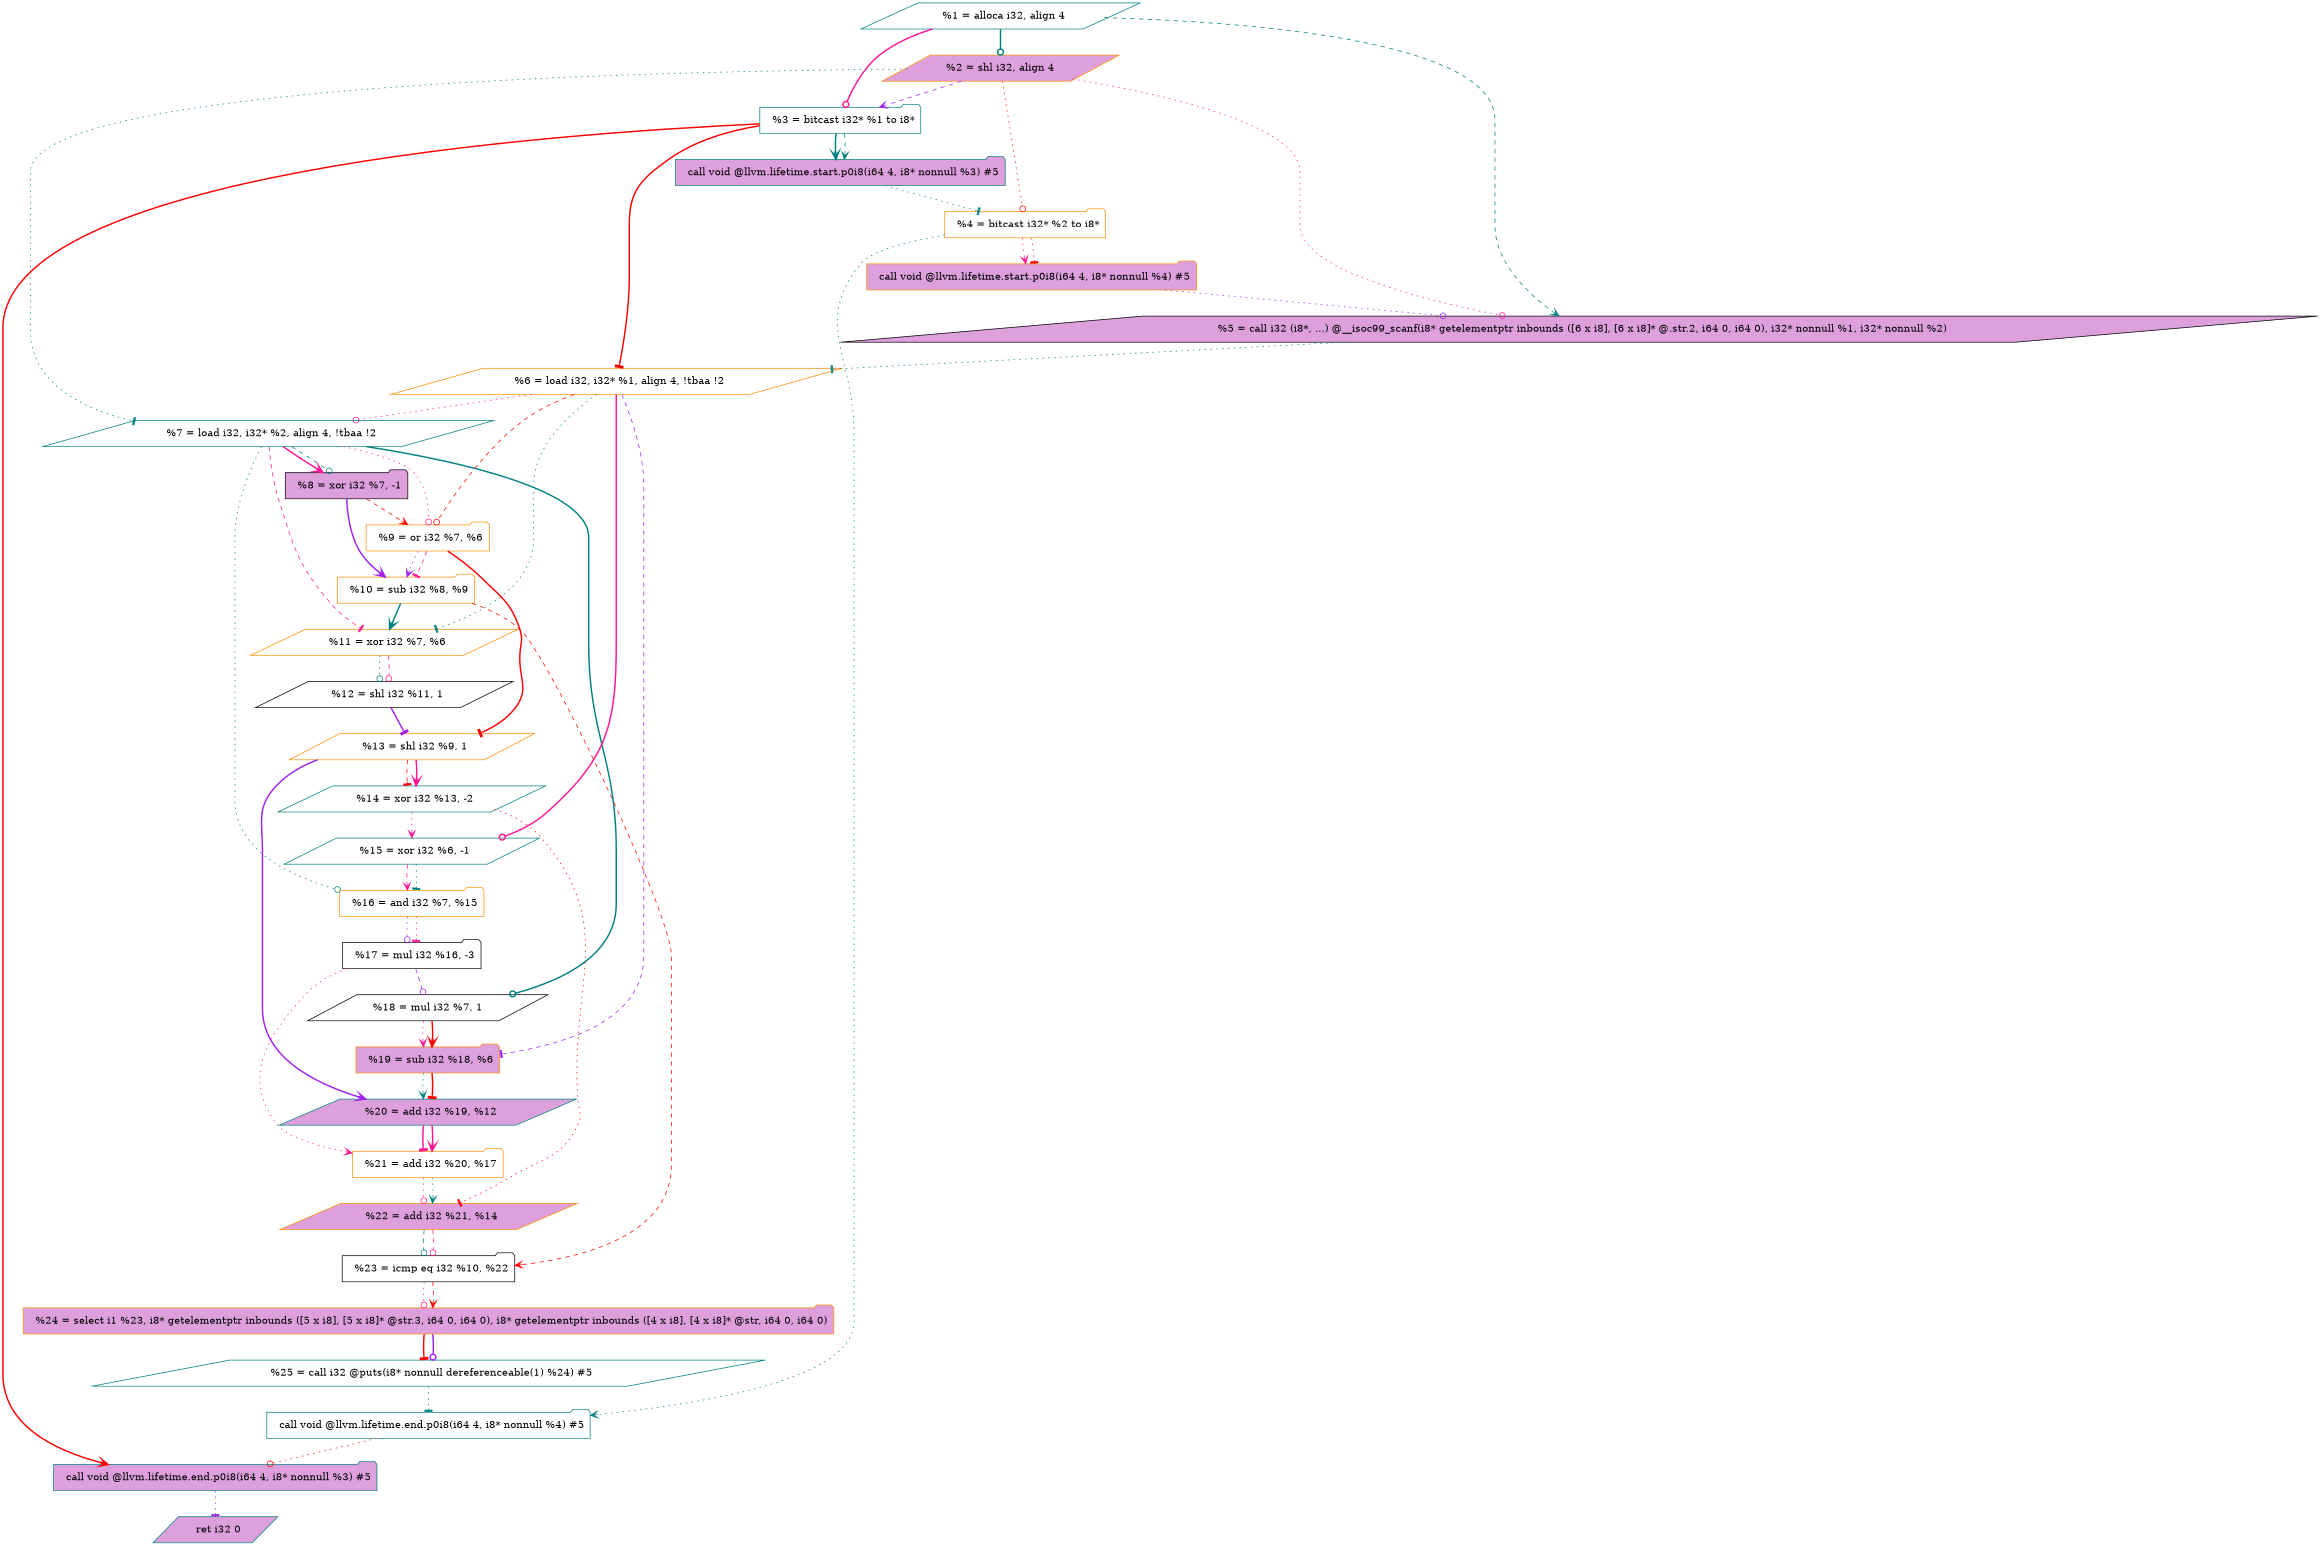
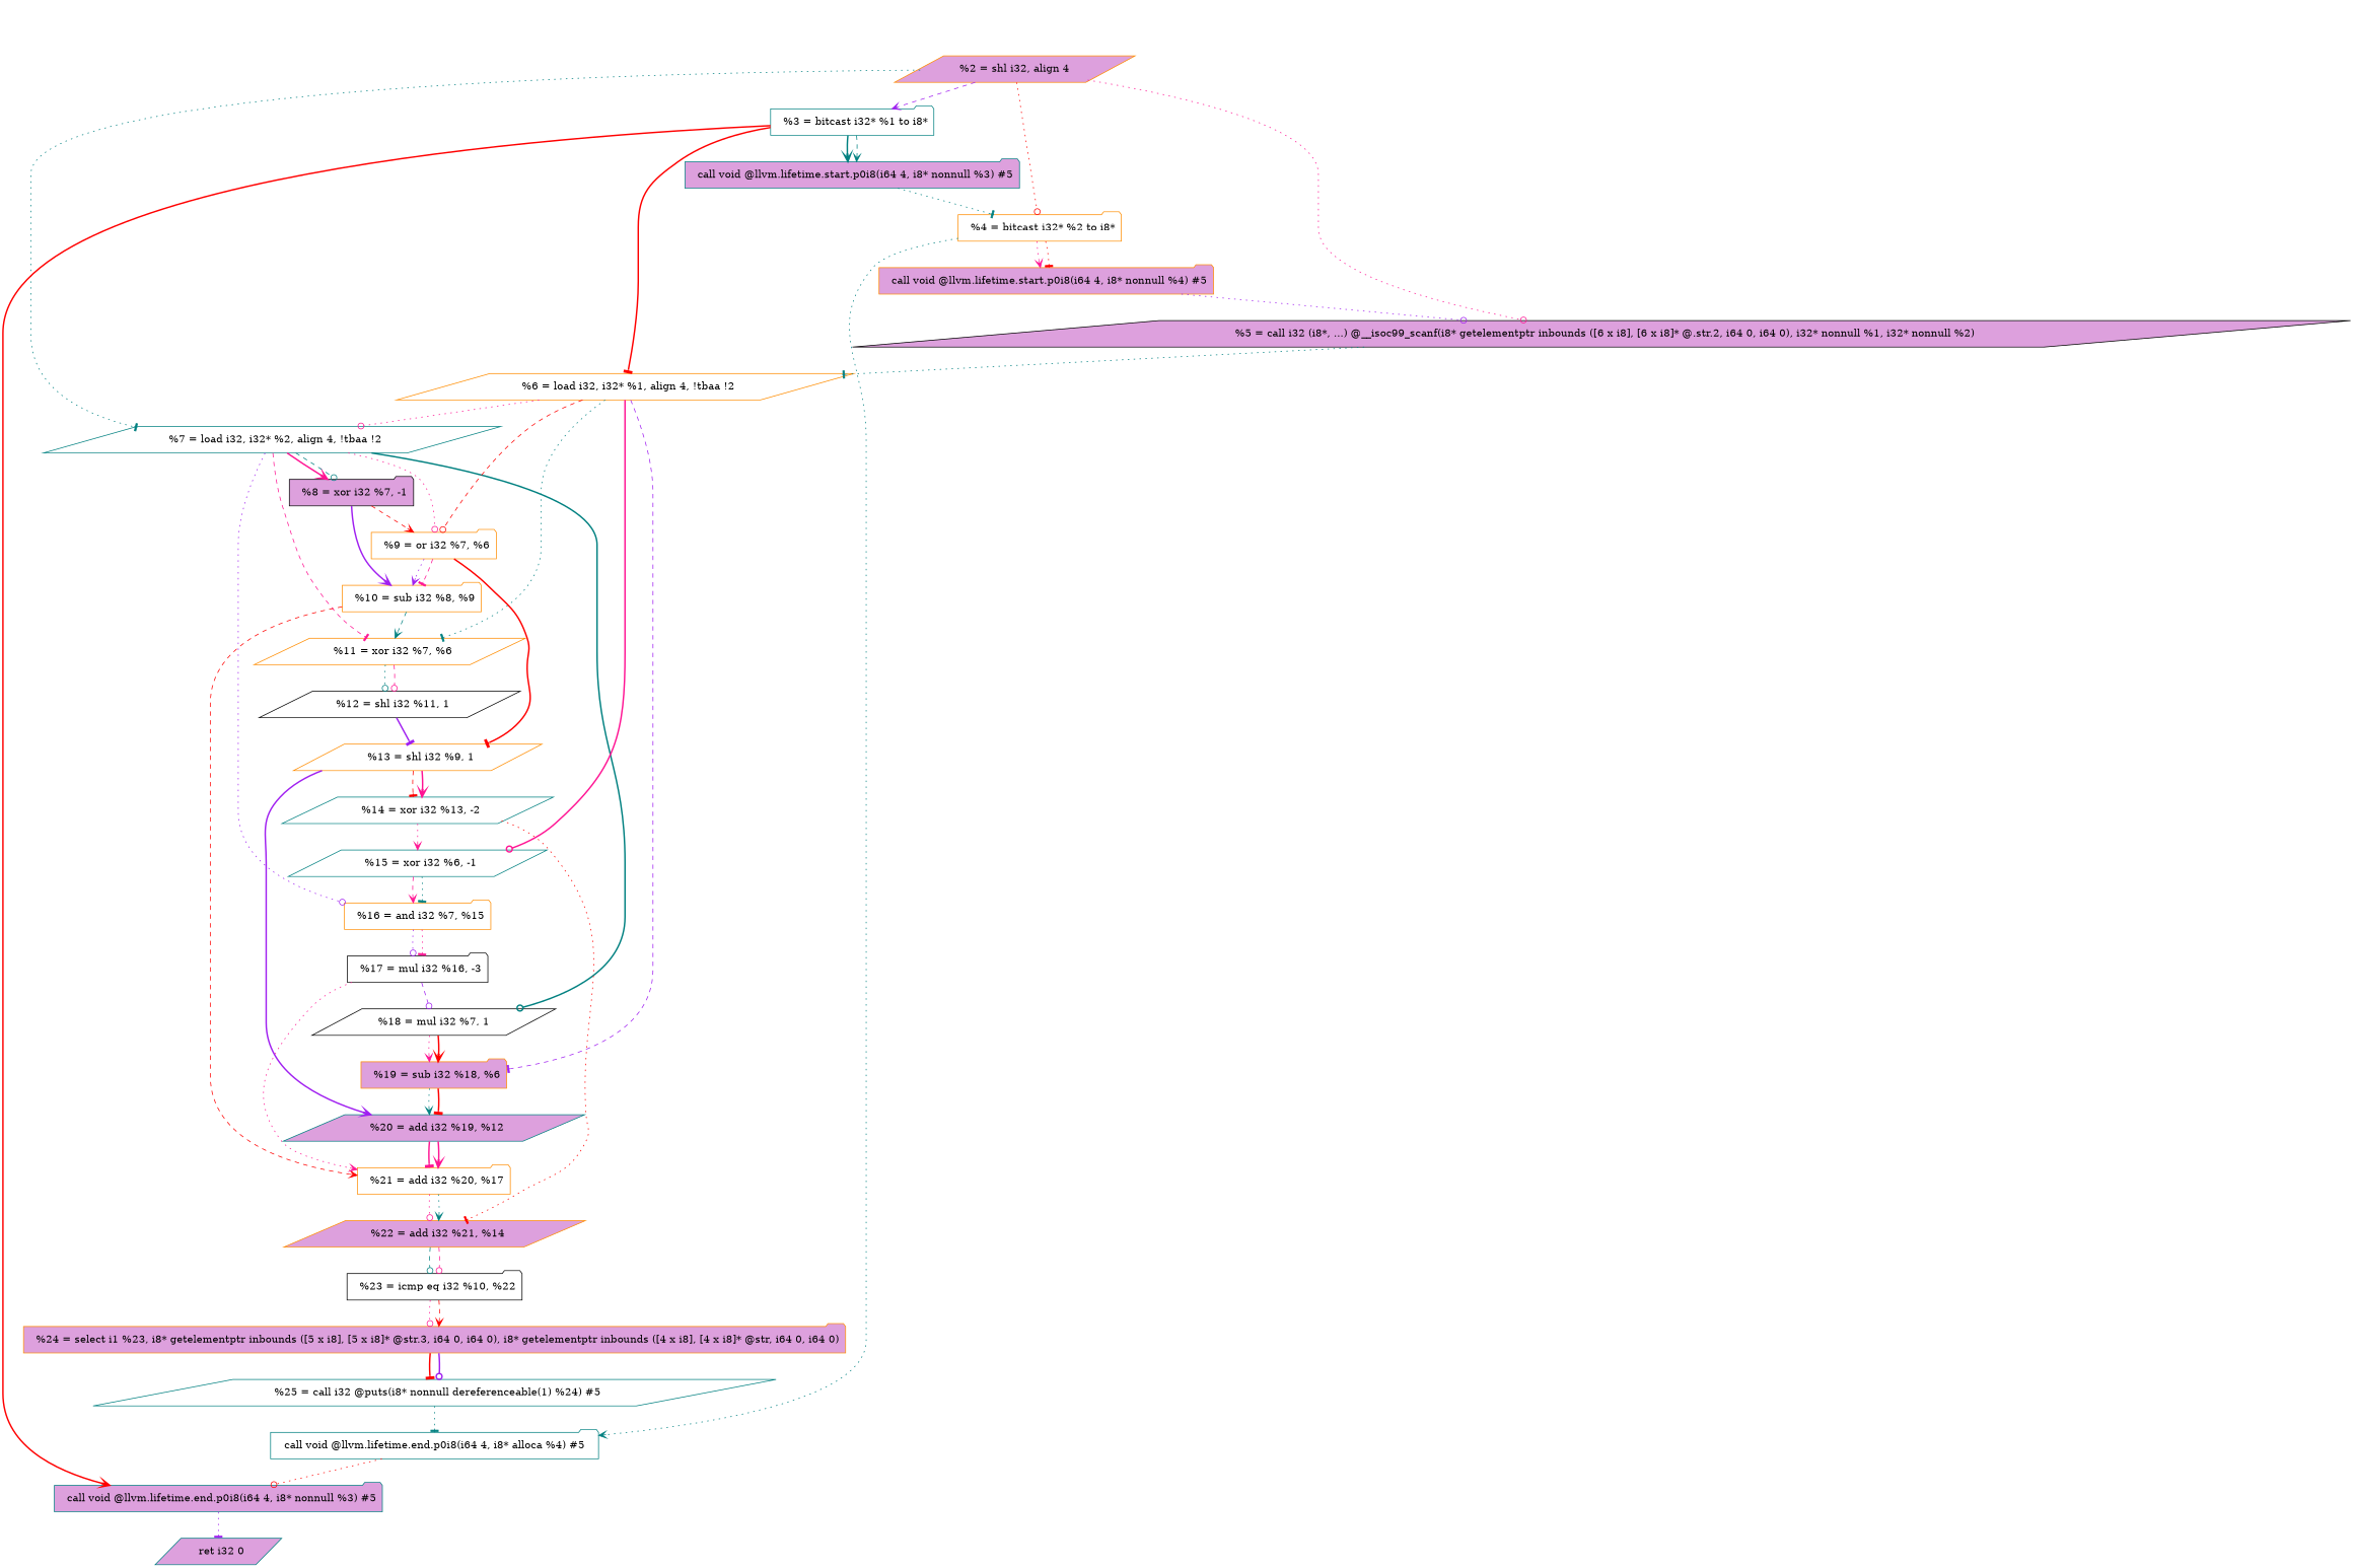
  digraph {
    node [color=darkorange fillcolor=white shape=parallelogram style=filled]
    edge [arrowhead=vee color=deeppink style=dotted]
-   n1 [color=teal label="  %1 = alloca i32, align 4"]
    n2 [fillcolor=plum label="%2 = shl i32, align 4"]
    n3 [color=teal label="  %3 = bitcast i32* %1 to i8*" shape=folder]
    n4 [color=black fillcolor=plum label="  %5 = call i32 (i8*, ...) @__isoc99_scanf(i8* getelementptr inbounds ([6 x i8], [6 x i8]* @.str.2, i64 0, i64 0), i32* nonnull %1, i32* nonnull %2)"]
    n5 [label="  %4 = bitcast i32* %2 to i8*" shape=folder]
    n6 [color=teal label="  %7 = load i32, i32* %2, align 4, !tbaa !2"]
    n7 [label="  %6 = load i32, i32* %1, align 4, !tbaa !2"]
    n8 [color=teal fillcolor=plum label="  call void @llvm.lifetime.start.p0i8(i64 4, i8* nonnull %3) #5" shape=folder]
    n9 [color=teal fillcolor=plum label="  call void @llvm.lifetime.end.p0i8(i64 4, i8* nonnull %3) #5" shape=folder]
    n10 [label="  %9 = or i32 %7, %6" shape=folder]
    n11 [label="  %11 = xor i32 %7, %6"]
    n12 [color=teal label="  %15 = xor i32 %6, -1"]
    n13 [fillcolor=plum label="  %19 = sub i32 %18, %6" shape=folder]
    n14 [fillcolor=plum label="  call void @llvm.lifetime.start.p0i8(i64 4, i8* nonnull %4) #5" shape=folder]
-   n15 [color=teal label="  call void @llvm.lifetime.end.p0i8(i64 4, i8* nonnull %4) #5" shape=folder]
+   n15 [color=teal label="call void @llvm.lifetime.end.p0i8(i64 4, i8* alloca %4) #5" shape=folder]
    n16 [color=black fillcolor=plum label="  %8 = xor i32 %7, -1" shape=folder]
    n17 [label="  %16 = and i32 %7, %15" shape=folder]
    n18 [color=black label="%18 = mul i32 %7, 1"]
    n19 [color=teal fillcolor=plum label="  ret i32 0"]
    n20 [label="  %10 = sub i32 %8, %9" shape=folder]
    n21 [label="  %13 = shl i32 %9, 1"]
    n22 [color=black label="  %12 = shl i32 %11, 1"]
    n23 [color=teal fillcolor=plum label="  %20 = add i32 %19, %12"]
    n24 [color=black label="  %17 = mul i32 %16, -3" shape=folder]
    n25 [color=black label="  %23 = icmp eq i32 %10, %22" shape=folder]
    n26 [color=teal label="  %14 = xor i32 %13, -2"]
    n27 [fillcolor=plum label="  %24 = select i1 %23, i8* getelementptr inbounds ([5 x i8], [5 x i8]* @str.3, i64 0, i64 0), i8* getelementptr inbounds ([4 x i8], [4 x i8]* @str, i64 0, i64 0)" shape=folder]
    n28 [label="  %21 = add i32 %20, %17" shape=folder]
    n29 [fillcolor=plum label="  %22 = add i32 %21, %14"]
    n30 [color=teal label="  %25 = call i32 @puts(i8* nonnull dereferenceable(1) %24) #5"]
-   n1 -> n2 [arrowhead=odot color=teal style=bold]
-   n1 -> n3 [arrowhead=odot style=bold]
-   n1 -> n4 [color=teal style=dashed]
    n2 -> n3 [color=purple style=dashed]
    n2 -> n4 [arrowhead=odot]
    n2 -> n5 [arrowhead=odot color=red]
    n2 -> n6 [arrowhead=tee color=teal]
    n3 -> n7 [arrowhead=tee color=red style=bold]
    n3 -> n8 [color=teal style=bold]
    n3 -> n8 [color=teal style=dashed]
    n3 -> n9 [color=red style=bold]
    n4 -> n7 [arrowhead=tee color=teal]
    n5 -> n14
    n5 -> n14 [arrowhead=tee color=red]
    n5 -> n15 [color=teal]
    n6 -> n10 [arrowhead=odot]
    n6 -> n11 [arrowhead=tee style=dashed]
    n6 -> n16 [style=bold]
    n6 -> n16 [arrowhead=odot color=teal style=dashed]
-   n6 -> n17 [arrowhead=odot color=teal]
+   n6 -> n17 [arrowhead=odot color=purple]
    n6 -> n18 [arrowhead=odot color=teal style=bold]
    n7 -> n6 [arrowhead=odot]
    n7 -> n10 [arrowhead=odot color=red style=dashed]
    n7 -> n11 [arrowhead=tee color=teal]
    n7 -> n12 [arrowhead=odot style=bold]
    n7 -> n13 [arrowhead=tee color=purple style=dashed]
    n8 -> n5 [arrowhead=tee color=teal]
    n9 -> n19 [arrowhead=tee color=purple]
    n10 -> n20 [color=purple]
    n10 -> n20 [arrowhead=tee style=dashed]
    n10 -> n21 [arrowhead=tee color=red style=bold]
    n11 -> n22 [arrowhead=odot color=teal]
    n11 -> n22 [arrowhead=odot style=dashed]
    n12 -> n17 [style=dashed]
    n12 -> n17 [arrowhead=tee color=teal]
    n13 -> n23 [color=teal]
    n13 -> n23 [arrowhead=tee color=red style=bold]
    n14 -> n4 [arrowhead=odot color=purple]
    n15 -> n9 [arrowhead=odot color=red]
    n16 -> n10 [color=red style=dashed]
    n16 -> n20 [color=purple style=bold]
    n17 -> n24 [arrowhead=odot color=purple]
    n17 -> n24 [arrowhead=tee]
    n18 -> n13
    n18 -> n13 [color=red style=bold]
-   n20 -> n11 [color=teal style=bold]
-   n20 -> n25 [color=red style=dashed]
+   n20 -> n11 [color=teal style=dashed]
+   n20 -> n28 [color=red style=dashed]
    n21 -> n23 [color=purple style=bold]
    n21 -> n26 [arrowhead=tee color=red style=dashed]
    n21 -> n26 [style=bold]
    n22 -> n21 [arrowhead=tee color=purple style=bold]
    n23 -> n28 [arrowhead=tee style=bold]
    n23 -> n28 [style=bold]
    n24 -> n18 [arrowhead=odot color=purple style=dashed]
    n24 -> n28
    n25 -> n27 [arrowhead=odot]
    n25 -> n27 [color=red style=dashed]
    n26 -> n12
    n26 -> n29 [arrowhead=tee color=red]
    n27 -> n30 [arrowhead=tee color=red style=bold]
    n27 -> n30 [arrowhead=odot color=purple style=bold]
    n28 -> n29 [arrowhead=odot]
    n28 -> n29 [color=teal]
    n29 -> n25 [arrowhead=odot color=teal style=dashed]
    n29 -> n25 [arrowhead=odot style=dashed]
    n30 -> n15 [arrowhead=tee color=teal]
  }
